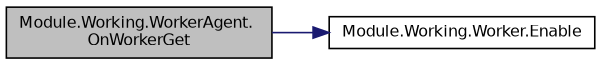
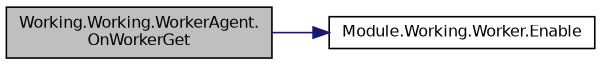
  digraph {
    rankdir=LR
    node [color=black fontname=Helvetica fontsize=10 shape=record style=filled]
-   n1 [fillcolor=grey75 fontcolor=black height=0.2 label="Module.Working.WorkerAgent.\lOnWorkerGet" width=0.4]
+   n1 [fillcolor=grey75 fontcolor=black height=0.2 label="Working.Working.WorkerAgent.\lOnWorkerGet" width=0.4]
    n2 [fillcolor=white height=0.2 label="Module.Working.Worker.Enable" width=0.4]
    n1 -> n2 [color=midnightblue fontname=Helvetica fontsize=10 labelfontname=Helvetica labelfontsize=10 style=solid]
  }
